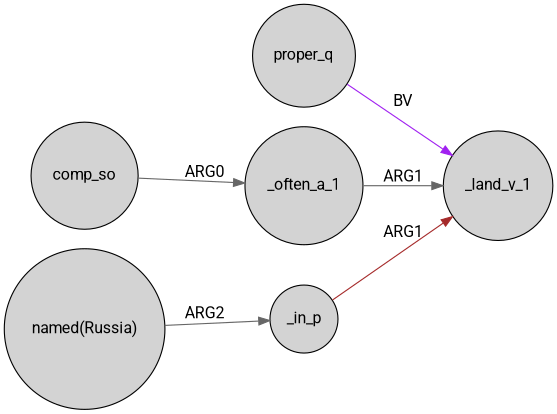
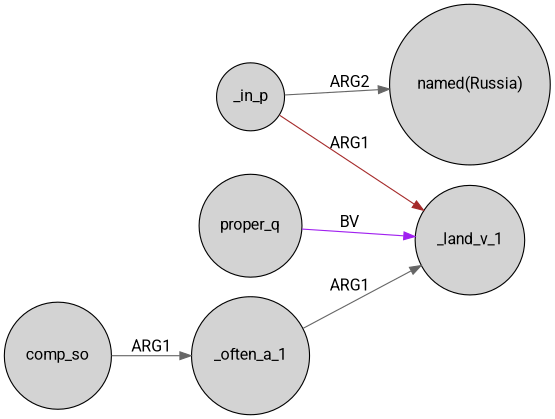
  digraph {
    fontname=Roboto
    rankdir=LR
    node [fontname=Roboto shape=circle style=filled]
    edge [color=gray40 fontname=Roboto]
    _in_p
    "named(Russia)"
    _land_v_1
    proper_q
    comp_so
    _often_a_1
-   "named(Russia)" -> _in_p [label=ARG2]
+   _in_p -> "named(Russia)" [label=ARG2]
    _in_p -> _land_v_1 [color=brown label=ARG1]
    proper_q -> _land_v_1 [color=purple label=BV]
-   comp_so -> _often_a_1 [label=ARG0]
+   comp_so -> _often_a_1 [label=ARG1]
    _often_a_1 -> _land_v_1 [label=ARG1]
  }
